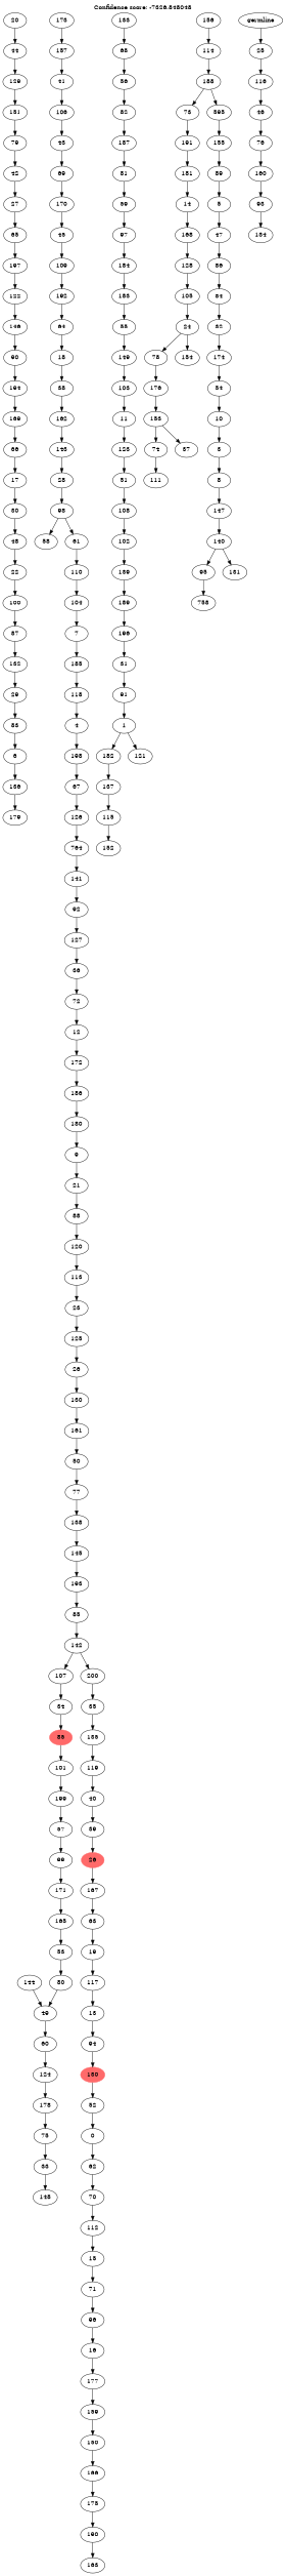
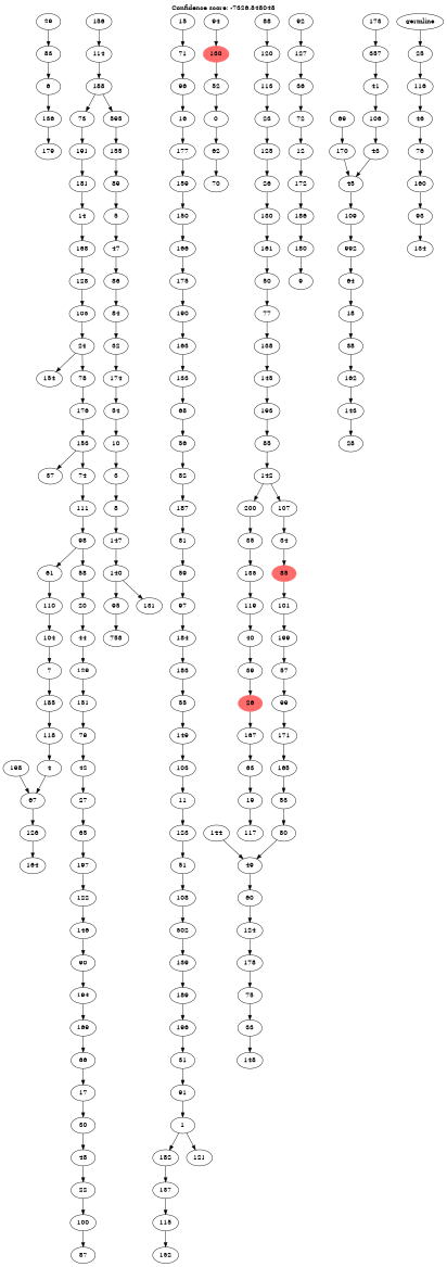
  digraph {
    label="Confidence score: -7326.848048"
    labelloc=t
    n1 [label=136]
    n2 [label=179]
    n3 [label=6]
    n4 [label=83]
    n5 [label=29]
-   n6 [label=132]
    n7 [label=87]
    n8 [label=100]
    n9 [label=22]
    n10 [label=48]
    n11 [label=30]
    n12 [label=17]
    n13 [label=66]
    n14 [label=169]
    n15 [label=194]
    n16 [label=90]
    n17 [label=146]
    n18 [label=122]
    n19 [label=197]
    n20 [label=65]
    n21 [label=27]
    n22 [label=42]
    n23 [label=79]
    n24 [label=151]
    n25 [label=129]
    n26 [label=44]
    n27 [label=20]
    n28 [label=58]
    n29 [label=115]
    n30 [label=152]
    n31 [label=137]
    n32 [label=182]
    n33 [label=1]
    n34 [label=121]
    n35 [label=91]
    n36 [label=31]
    n37 [label=196]
    n38 [label=189]
    n39 [label=139]
-   n40 [label=102]
+   n40 [label=502]
    n41 [label=108]
    n42 [label=51]
    n43 [label=123]
    n44 [label=11]
    n45 [label=103]
    n46 [label=149]
    n47 [label=55]
    n48 [label=183]
    n49 [label=184]
    n50 [label=97]
    n51 [label=59]
    n52 [label=81]
    n53 [label=187]
    n54 [label=82]
    n55 [label=56]
    n56 [label=68]
    n57 [label=133]
    n58 [label=163]
    n59 [label=190]
    n60 [label=175]
    n61 [label=166]
    n62 [label=150]
    n63 [label=159]
    n64 [label=177]
    n65 [label=16]
    n66 [label=96]
    n67 [label=71]
    n68 [label=15]
-   n69 [label=112]
    n70 [label=70]
    n71 [label=62]
    n72 [label=0]
    n73 [label=52]
    n74 [color=indianred1 label=130 style=filled]
    n75 [label=94]
-   n76 [label=13]
    n77 [label=117]
    n78 [label=19]
    n79 [label=63]
    n80 [label=167]
    n81 [color=indianred1 label=26 style=filled]
    n82 [label=39]
    n83 [label=40]
    n84 [label=119]
    n85 [label=135]
    n86 [label=35]
    n87 [label=200]
    n88 [label=74]
    n89 [label=111]
    n90 [label=153]
    n91 [label=37]
    n92 [label=176]
    n93 [label=78]
    n94 [label=24]
    n95 [label=154]
    n96 [label=105]
    n97 [label=128]
    n98 [label=168]
    n99 [label=14]
    n100 [label=181]
    n101 [label=191]
    n102 [label=73]
    n103 [label=95]
    n104 [label=758]
    n105 [label=140]
    n106 [label=131]
    n107 [label=147]
    n108 [label=8]
    n109 [label=3]
    n110 [label=10]
    n111 [label=54]
    n112 [label=174]
    n113 [label=32]
    n114 [label=84]
    n115 [label=86]
    n116 [label=47]
    n117 [label=5]
    n118 [label=89]
    n119 [label=155]
    n120 [label=595]
    n121 [label=188]
    n122 [label=114]
    n123 [label=156]
    n124 [label=148]
    n125 [label=33]
    n126 [label=75]
    n127 [label=178]
    n128 [label=124]
    n129 [label=60]
    n130 [label=49]
    n131 [label=144]
    n132 [label=80]
    n133 [label=53]
    n134 [label=165]
    n135 [label=171]
    n136 [label=99]
    n137 [label=57]
    n138 [label=199]
    n139 [label=101]
    n140 [color=indianred1 label=85 style=filled]
    n141 [label=34]
    n142 [label=107]
    n143 [label=142]
    n144 [label=85]
    n145 [label=193]
    n146 [label=145]
    n147 [label=138]
    n148 [label=77]
    n149 [label=50]
    n150 [label=161]
    n151 [label=130]
    n152 [label=26]
    n153 [label=125]
    n154 [label=23]
    n155 [label=113]
    n156 [label=120]
    n157 [label=88]
-   n158 [label=21]
    n159 [label=9]
    n160 [label=180]
    n161 [label=186]
    n162 [label=172]
    n163 [label=12]
    n164 [label=72]
    n165 [label=36]
    n166 [label=127]
    n167 [label=92]
-   n168 [label=141]
-   n169 [label=764]
+   n169 [label=164]
    n170 [label=126]
    n171 [label=67]
    n172 [label=198]
    n173 [label=4]
    n174 [label=118]
    n175 [label=185]
    n176 [label=7]
    n177 [label=104]
    n178 [label=110]
    n179 [label=61]
    n180 [label=98]
    n181 [label=28]
    n182 [label=143]
    n183 [label=162]
    n184 [label=38]
    n185 [label=18]
    n186 [label=64]
-   n187 [label=192]
+   n187 [label=992]
    n188 [label=109]
    n189 [label=45]
    n190 [label=170]
    n191 [label=69]
    n192 [label=43]
    n193 [label=106]
    n194 [label=41]
-   n195 [label=157]
+   n195 [label=357]
    n196 [label=173]
    n197 [label=134]
    n198 [label=93]
    n199 [label=160]
    n200 [label=76]
    n201 [label=46]
    n202 [label=116]
    n203 [label=25]
    n204 [label=germline]
    n1 -> n2
    n3 -> n1
    n4 -> n3
    n5 -> n4
-   n6 -> n5
-   n7 -> n6
    n8 -> n7
    n9 -> n8
    n10 -> n9
    n11 -> n10
    n12 -> n11
    n13 -> n12
    n14 -> n13
    n15 -> n14
    n16 -> n15
    n17 -> n16
    n18 -> n17
    n19 -> n18
    n20 -> n19
    n21 -> n20
    n22 -> n21
    n23 -> n22
    n24 -> n23
    n25 -> n24
    n26 -> n25
    n27 -> n26
+   n28 -> n27
    n29 -> n30
    n31 -> n29
    n32 -> n31
    n33 -> n32
    n33 -> n34
    n35 -> n33
    n36 -> n35
    n37 -> n36
    n38 -> n37
    n39 -> n38
    n40 -> n39
    n41 -> n40
    n42 -> n41
    n43 -> n42
    n44 -> n43
    n45 -> n44
    n46 -> n45
    n47 -> n46
    n48 -> n47
    n49 -> n48
    n50 -> n49
    n51 -> n50
    n52 -> n51
    n53 -> n52
    n54 -> n53
    n55 -> n54
    n56 -> n55
    n57 -> n56
+   n58 -> n57
    n59 -> n58
    n60 -> n59
    n61 -> n60
    n62 -> n61
    n63 -> n62
    n64 -> n63
    n65 -> n64
    n66 -> n65
    n67 -> n66
    n68 -> n67
-   n69 -> n68
-   n70 -> n69
    n71 -> n70
    n72 -> n71
    n73 -> n72
    n74 -> n73
    n75 -> n74
-   n76 -> n75
-   n77 -> n76
    n78 -> n77
    n79 -> n78
    n80 -> n79
    n81 -> n80
    n82 -> n81
    n83 -> n82
    n84 -> n83
    n85 -> n84
    n86 -> n85
    n87 -> n86
    n88 -> n89
    n90 -> n88
    n90 -> n91
    n92 -> n90
    n93 -> n92
    n94 -> n93
    n94 -> n95
    n96 -> n94
    n97 -> n96
    n98 -> n97
    n99 -> n98
    n100 -> n99
    n101 -> n100
    n102 -> n101
    n103 -> n104
    n105 -> n103
    n105 -> n106
    n107 -> n105
    n108 -> n107
    n109 -> n108
    n110 -> n109
    n111 -> n110
    n112 -> n111
    n113 -> n112
    n114 -> n113
    n115 -> n114
    n116 -> n115
    n117 -> n116
    n118 -> n117
    n119 -> n118
    n120 -> n119
    n121 -> n102
    n121 -> n120
    n122 -> n121
    n123 -> n122
    n125 -> n124
    n126 -> n125
    n127 -> n126
    n128 -> n127
    n129 -> n128
    n130 -> n129
    n131 -> n130
    n132 -> n130
    n133 -> n132
    n134 -> n133
    n135 -> n134
    n136 -> n135
    n137 -> n136
    n138 -> n137
    n139 -> n138
    n140 -> n139
    n141 -> n140
    n142 -> n141
    n143 -> n87
    n143 -> n142
    n144 -> n143
    n145 -> n144
    n146 -> n145
    n147 -> n146
    n148 -> n147
    n149 -> n148
    n150 -> n149
    n151 -> n150
    n152 -> n151
    n153 -> n152
    n154 -> n153
    n155 -> n154
    n156 -> n155
    n157 -> n156
-   n158 -> n157
-   n159 -> n158
    n160 -> n159
    n161 -> n160
    n162 -> n161
    n163 -> n162
    n164 -> n163
    n165 -> n164
    n166 -> n165
    n167 -> n166
-   n168 -> n167
-   n169 -> n168
    n170 -> n169
    n171 -> n170
    n172 -> n171
-   n173 -> n172
+   n173 -> n171
    n174 -> n173
    n175 -> n174
    n176 -> n175
    n177 -> n176
    n178 -> n177
    n179 -> n178
    n180 -> n28
    n180 -> n179
-   n181 -> n180
+   n89 -> n180
    n182 -> n181
    n183 -> n182
    n184 -> n183
    n185 -> n184
    n186 -> n185
    n187 -> n186
    n188 -> n187
    n189 -> n188
    n190 -> n189
    n191 -> n190
-   n192 -> n191
+   n192 -> n189
    n193 -> n192
    n194 -> n193
    n195 -> n194
    n196 -> n195
    n198 -> n197
    n199 -> n198
    n200 -> n199
    n201 -> n200
    n202 -> n201
    n203 -> n202
    n204 -> n203
  }
